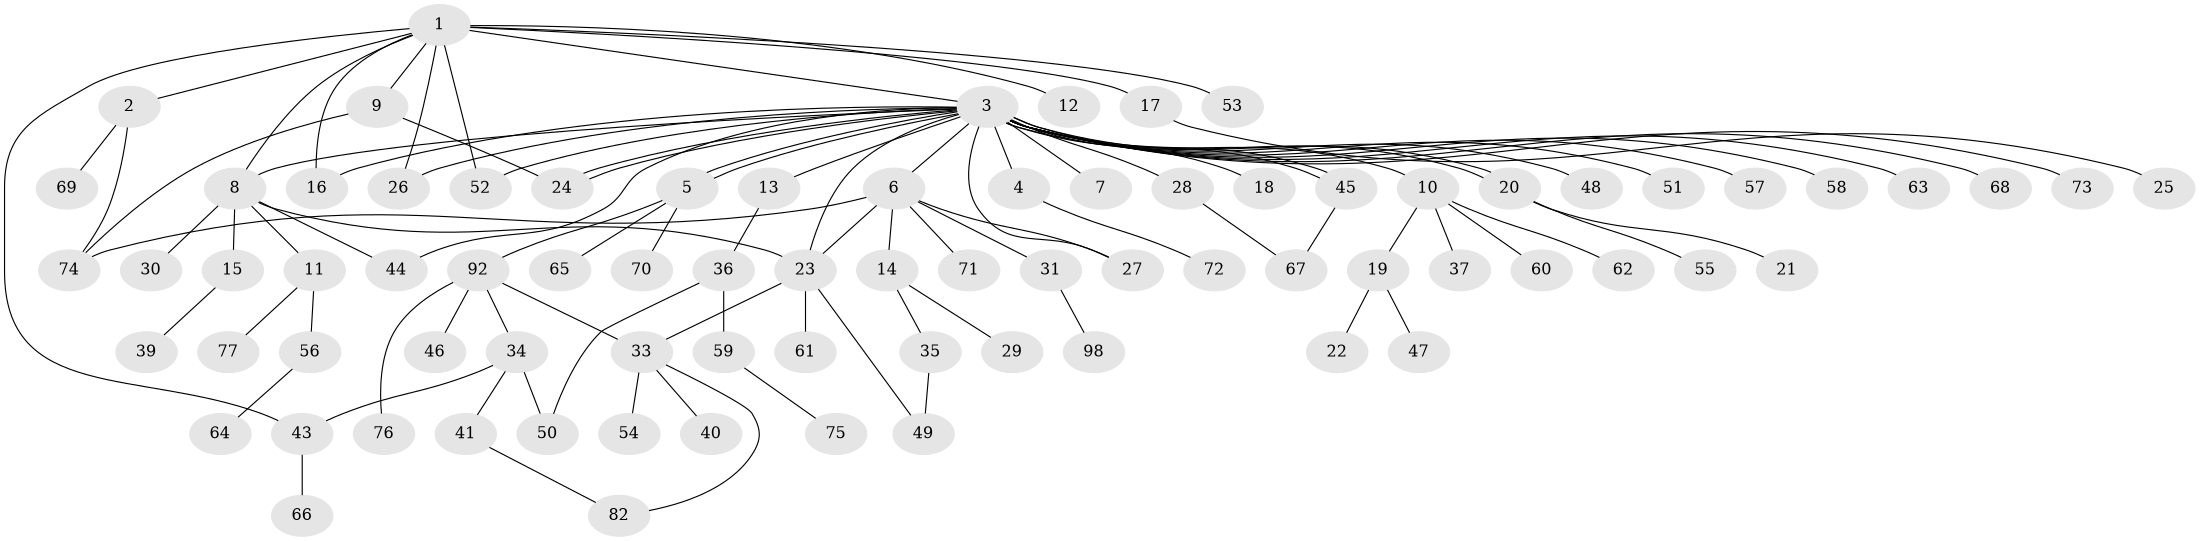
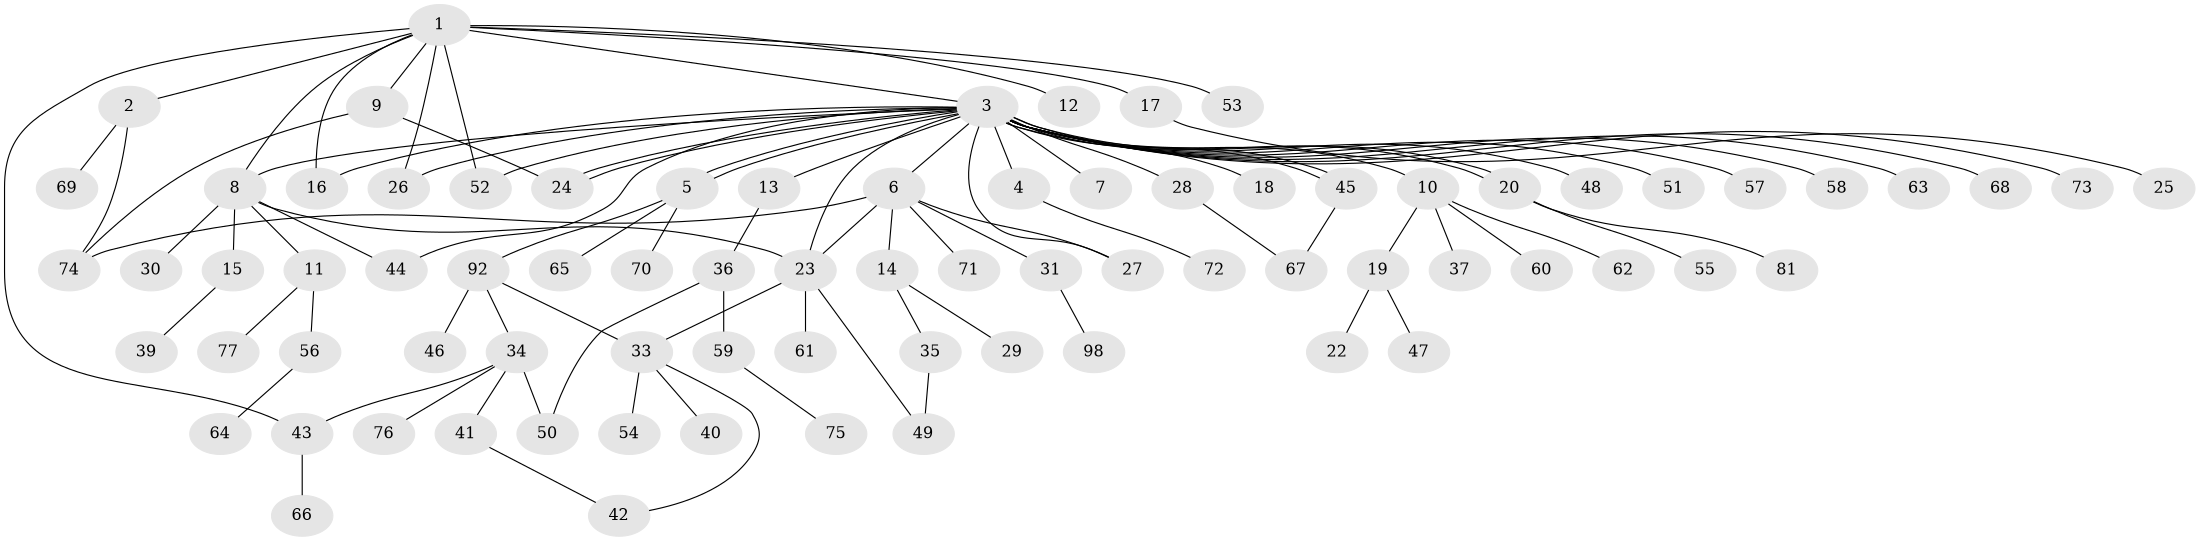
  graph {
    node [color=gray90 style=filled]
    1
    2
    3
    8
    9
    12
    16
    17
    26
    43
    52
    53
    69
    74
    4
    5
    6
    7
    10
    13
    18
    20
    23
    24
    27
    28
    44
    45
    48
    51
    57
    58
    63
    68
    73
    11
    15
    30
    25
    66
    72
    n42 [label=92]
    65
    70
    14
    31
    71
    19
    37
    60
    62
    36
-   21
+   21 [label=81]
    55
    33
    49
    61
    67
    34
    46
    29
    35
    n63 [label=98]
    56
    77
    39
    22
    47
    64
    50
    59
    40
-   42 [label=82]
+   42
    54
    41
    76
    75
    1 -- 2
    1 -- 3
    1 -- 8
    1 -- 9
    1 -- 12
    1 -- 16
    1 -- 17
    1 -- 26
    1 -- 43
    1 -- 52
    1 -- 53
    2 -- 69
    2 -- 74
    3 -- 8
    3 -- 16
    3 -- 26
    3 -- 52
    3 -- 4
    3 -- 5
    3 -- 5
    3 -- 6
    3 -- 7
    3 -- 10
    3 -- 13
    3 -- 18
    3 -- 20
    3 -- 20
    3 -- 23
    3 -- 24
    3 -- 24
    3 -- 27
    3 -- 28
    3 -- 44
    3 -- 45
    3 -- 45
    3 -- 48
    3 -- 51
    3 -- 57
    3 -- 58
    3 -- 63
    3 -- 68
    3 -- 73
    8 -- 23
    8 -- 44
    8 -- 11
    8 -- 15
    8 -- 30
    9 -- 74
    9 -- 24
    17 -- 25
    43 -- 66
    4 -- 72
    5 -- n42
    5 -- 65
    5 -- 70
    6 -- 74
    6 -- 23
    6 -- 27
    6 -- 14
    6 -- 31
    6 -- 71
    10 -- 19
    10 -- 37
    10 -- 60
    10 -- 62
    13 -- 36
    20 -- 21
    20 -- 55
    23 -- 33
    23 -- 49
    23 -- 61
    28 -- 67
    45 -- 67
    11 -- 56
    11 -- 77
    15 -- 39
    n42 -- 33
    n42 -- 34
    n42 -- 46
    14 -- 29
    14 -- 35
    31 -- n63
    19 -- 22
    19 -- 47
    36 -- 50
    36 -- 59
    33 -- 40
    33 -- 42
    33 -- 54
    34 -- 43
    34 -- 50
    34 -- 41
-   n42 -- 76
+   34 -- 76
    35 -- 49
    56 -- 64
    59 -- 75
    41 -- 42
  }
